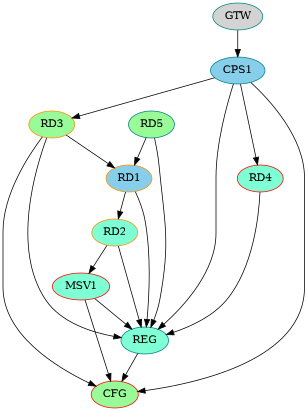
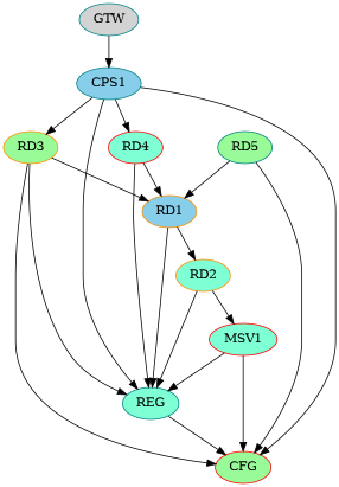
  strict digraph {
    node [color=teal fillcolor=aquamarine style=filled]
    n1 [color=darkorange fillcolor=skyblue label=RD1]
    n2 [color=darkorange label=RD2]
    n3 [label=REG]
    n4 [color=red label=MSV1]
    n5 [color=red fillcolor=palegreen label=CFG]
    n6 [color=darkorange fillcolor=palegreen label=RD3]
    n7 [color=red label=RD4]
    n8 [fillcolor=palegreen label=RD5]
    n9 [fillcolor=skyblue label=CPS1]
    n10 [fillcolor=lightgrey label=GTW]
    n1 -> n2
    n1 -> n3
    n2 -> n3
    n2 -> n4
    n3 -> n5
    n4 -> n3
    n4 -> n5
    n6 -> n1
    n6 -> n3
    n6 -> n5
+   n7 -> n1
    n7 -> n3
    n8 -> n1
-   n8 -> n3
+   n8 -> n5
    n9 -> n3
    n9 -> n5
    n9 -> n6
    n9 -> n7
    n10 -> n9
  }
